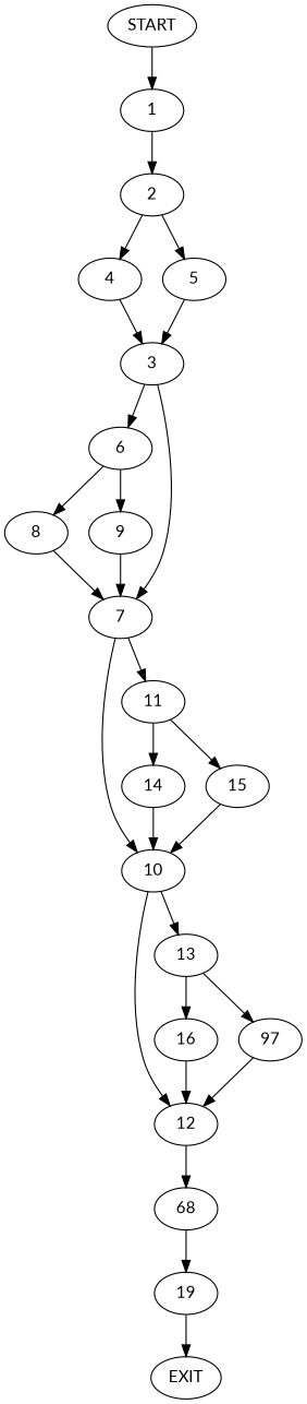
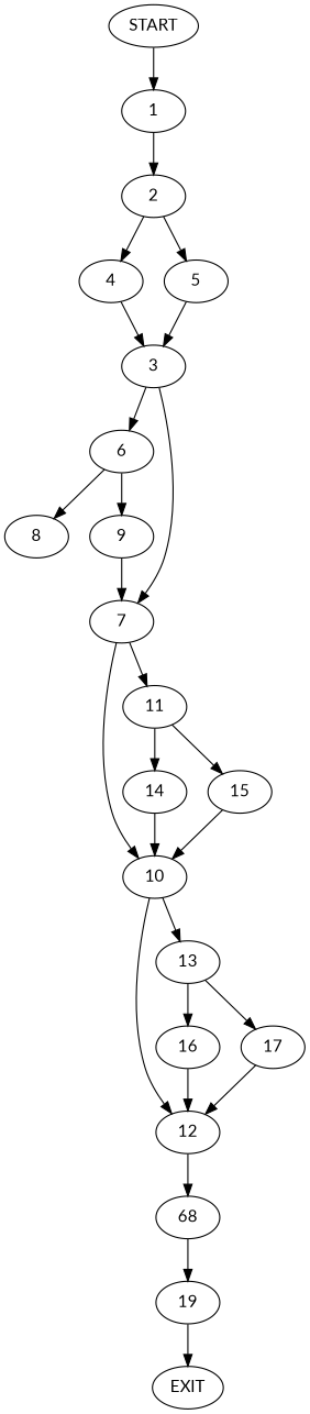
  digraph {
    fontname=Lato
    node [fontname=Lato]
    edge [fontname=Lato]
    n1 [label=START]
    1
    2
    n4 [label=EXIT]
    4
    5
    3
    6
    7
    8
    9
    10
    11
    12
    13
    14
    15
    n18 [label=68]
    16
-   17 [label=97]
+   17
    19
    n1 -> 1
    1 -> 2
    2 -> 4
    2 -> 5
    4 -> 3
    5 -> 3
    3 -> 6
    3 -> 7
    6 -> 8
    6 -> 9
    7 -> 10
    7 -> 11
-   8 -> 7
    9 -> 7
    10 -> 12
    10 -> 13
    11 -> 14
    11 -> 15
    12 -> n18
    13 -> 16
    13 -> 17
    14 -> 10
    15 -> 10
    n18 -> 19
    16 -> 12
    17 -> 12
    19 -> n4
  }
